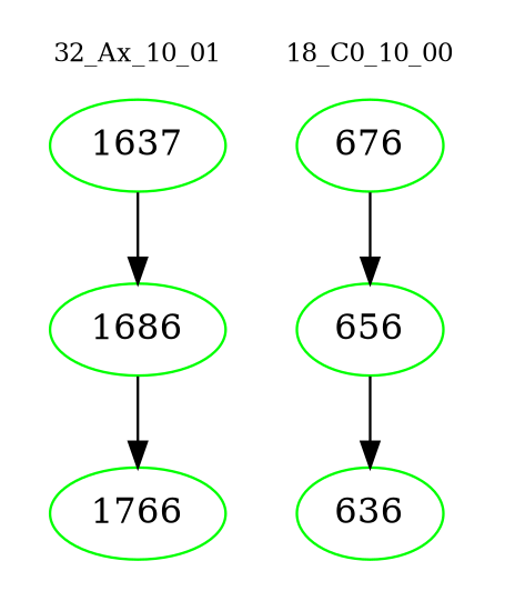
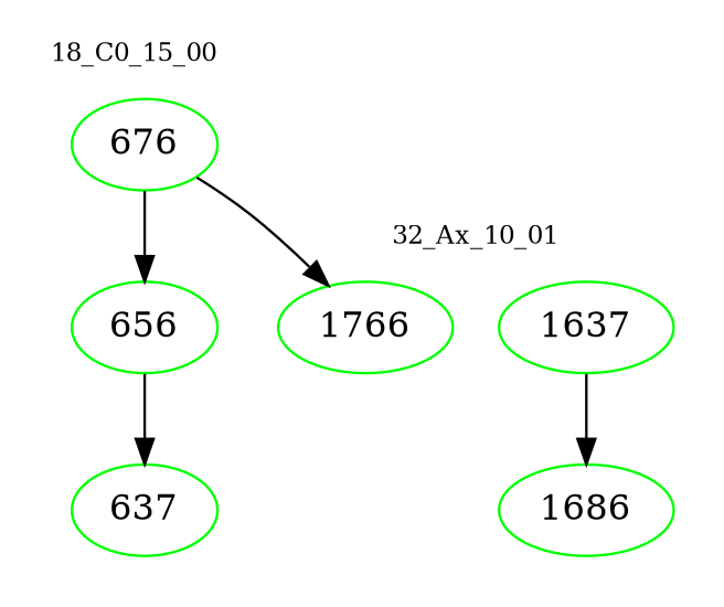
  digraph {
    node [color=green]
    edge [color=black]
    n1 [label=1637]
    n2 [label=1686]
    n3 [label=1766]
    n4 [label=676]
    n5 [label=656]
-   n6 [label=636]
+   n6 [label=637]
    subgraph cluster_1 {
      color=white
      fontsize=10
      label="32_Ax_10_01"
      n1
      n2
      n3
    }
    subgraph cluster_2 {
      color=white
      fontsize=10
-     label="18_C0_10_00"
+     label="18_C0_15_00"
      n4
      n5
      n6
    }
    n1 -> n2
-   n2 -> n3
+   n4 -> n3
    n4 -> n5
    n5 -> n6
  }
